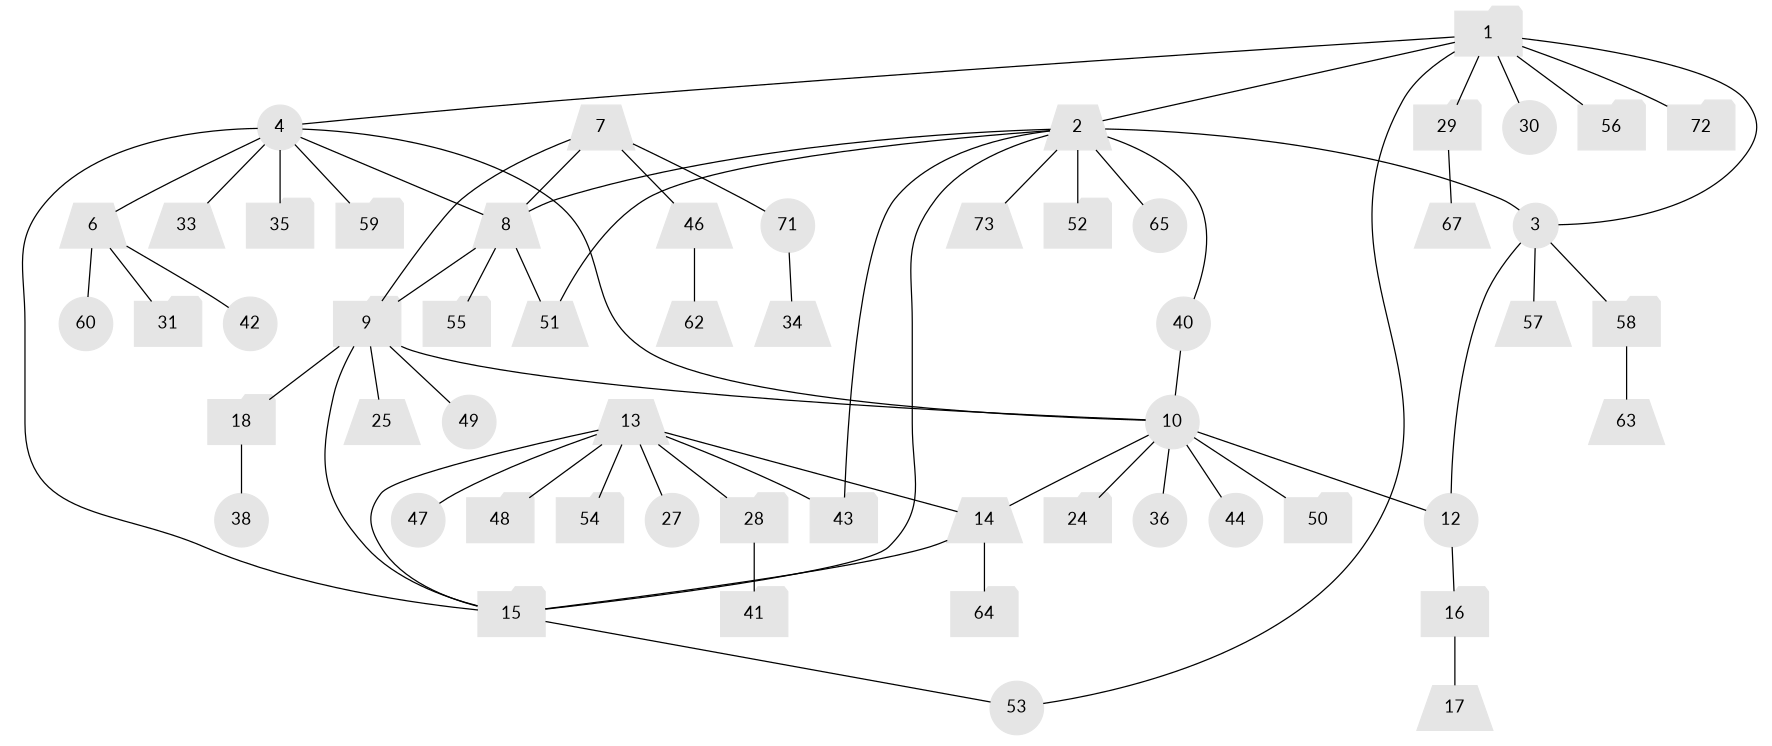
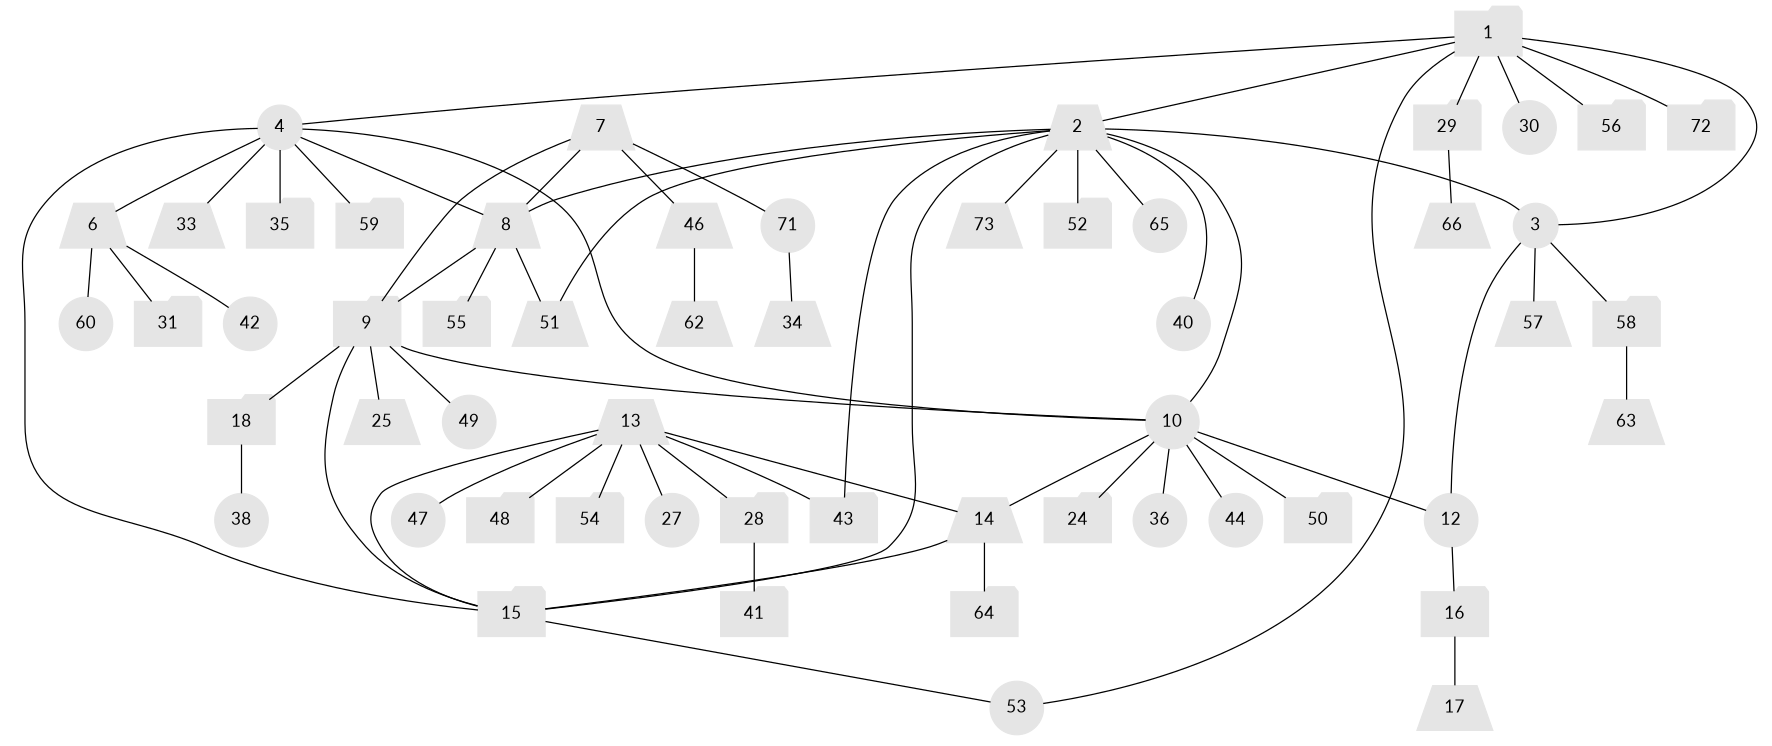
  graph {
    fontname=Lato
    node [color=gray90 fontname=Lato shape=folder style=filled]
    edge [fontname=Lato]
    1 [super="+68"]
    2 [shape=trapezium super="+21"]
    3 [shape=circle]
    4 [shape=circle super="+5"]
    29 [super="+32"]
    30 [shape=circle]
    53 [shape=circle]
    56 [super="+66"]
    72
    8 [shape=trapezium super="+26"]
    10 [shape=circle super="+11"]
    15
    n13 [label=73 shape=trapezium]
    40 [shape=circle]
    43
    51 [shape=trapezium]
    52
    65 [shape=circle]
    12 [shape=circle super="+37"]
    57 [shape=trapezium]
    58
    6 [shape=trapezium super="+70"]
    33 [shape=trapezium]
    35
    59
-   67 [shape=trapezium]
+   67 [shape=trapezium label=66]
    9 [super="+45"]
    55
    14 [shape=trapezium super="+39"]
    24
    36 [shape=circle]
    44 [shape=circle]
    50
    16 [super="+19"]
    63 [shape=trapezium]
    31
    42 [shape=circle]
    60 [shape=circle super="+61"]
    7 [shape=trapezium super="+20"]
    46 [shape=trapezium]
    71 [shape=circle]
    18
    25 [shape=trapezium]
    49 [shape=circle]
    62 [shape=trapezium]
    34 [shape=trapezium super="+69"]
    38 [shape=circle]
    64
    17 [shape=trapezium]
    13 [shape=trapezium super="+22"]
    27 [shape=circle]
    28
    47 [shape=circle]
    48
    54
    41
    1 -- 2
    1 -- 3
    1 -- 4
    1 -- 29
    1 -- 30
    1 -- 53
    1 -- 56
    1 -- 72
    2 -- 3
    2 -- 8
-   40 -- 10
+   2 -- 10
    2 -- 15
    2 -- n13
    2 -- 40
    2 -- 43
    2 -- 51
    2 -- 52
    2 -- 65
    3 -- 12
    3 -- 57
    3 -- 58
    4 -- 8
    4 -- 10
    4 -- 15
    4 -- 6 [weight=2]
    4 -- 33
    4 -- 35
    4 -- 59
    29 -- 67
    8 -- 51
    8 -- 9
    8 -- 55
    10 -- 12 [weight=2]
    10 -- 14 [weight=2]
    10 -- 24
    10 -- 36
    10 -- 44
    10 -- 50
    15 -- 53
    12 -- 16
    58 -- 63
    6 -- 31
    6 -- 42
    6 -- 60
    9 -- 10
    9 -- 15
    9 -- 18
    9 -- 25
    9 -- 49
    14 -- 15
    14 -- 64
    16 -- 17
    7 -- 8
    7 -- 9
    7 -- 46
    7 -- 71
    46 -- 62
    71 -- 34
    18 -- 38
    13 -- 15
    13 -- 43
    13 -- 14
    13 -- 27
    13 -- 28
    13 -- 47
    13 -- 48
    13 -- 54
    28 -- 41
  }
